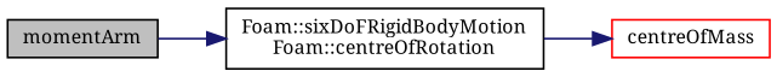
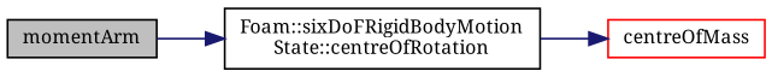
  digraph {
    fontname="Noto Serif"
    rankdir=LR
    node [color=black fontname="Noto Serif" fontsize=10 shape=record]
    edge [color=midnightblue fontname="Noto Serif" fontsize=10 labelfontname=Helvetica labelfontsize=10 style=solid]
    n1 [fillcolor=grey75 fontcolor=black height=0.2 label=momentArm style=filled width=0.4]
-   n2 [height=0.2 label="Foam::sixDoFRigidBodyMotion\lFoam::centreOfRotation" width=0.4]
+   n2 [height=0.2 label="Foam::sixDoFRigidBodyMotion\lState::centreOfRotation" width=0.4]
    n3 [color=red height=0.2 label=centreOfMass width=0.4]
    n1 -> n2
    n2 -> n3
  }
